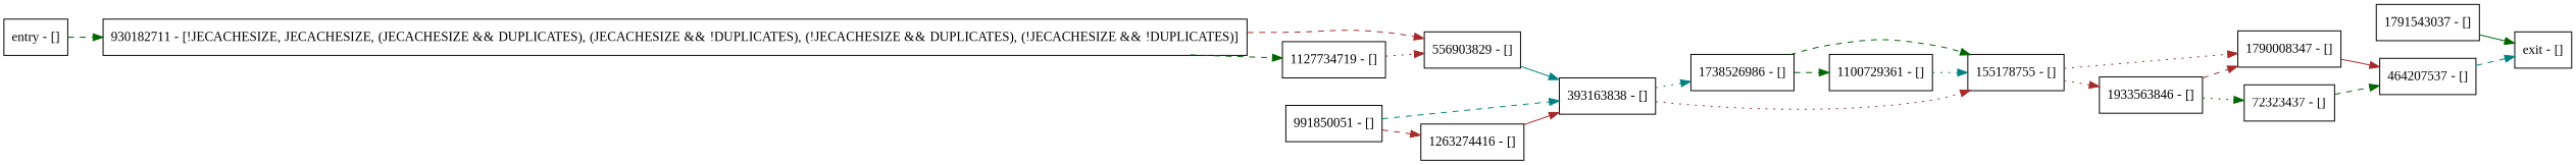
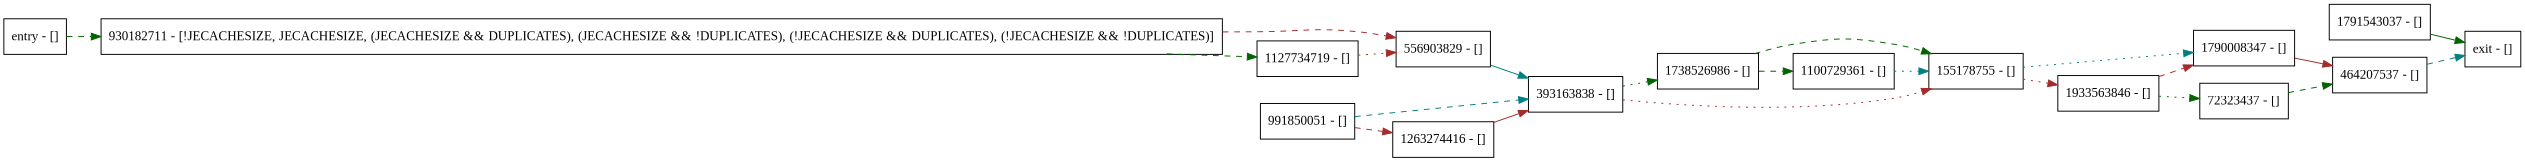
  digraph {
    fontname="Liberation Serif"
    rankdir=LR
    node [fontname="Liberation Serif" shape=record]
    edge [color=brown fontname="Liberation Serif" style=dashed]
    n1 [label="1791543037 - []"]
    n2 [label="exit - []"]
    n3 [label="556903829 - []"]
    n4 [label="393163838 - []"]
    n5 [label="991850051 - []"]
    n6 [label="1263274416 - []"]
    n7 [label="1738526986 - []"]
    n8 [label="155178755 - []"]
    n9 [label="72323437 - []"]
    n10 [label="464207537 - []"]
    n11 [label="1790008347 - []"]
    n12 [label="1100729361 - []"]
    n13 [label="1933563846 - []"]
    n14 [label="930182711 - [!JECACHESIZE, JECACHESIZE, (JECACHESIZE && DUPLICATES), (JECACHESIZE && !DUPLICATES), (!JECACHESIZE && DUPLICATES), (!JECACHESIZE && !DUPLICATES)]"]
    n15 [label="1127734719 - []"]
    n16 [label="entry - []"]
    n1 -> n2 [color=darkgreen style=solid]
    n3 -> n4 [color=teal style=solid]
-   n4 -> n7 [color=teal style=dotted]
+   n4 -> n7 [color=darkgreen style=dotted]
    n4 -> n8 [style=dotted]
    n5 -> n4 [color=teal]
    n5 -> n6
    n6 -> n4 [style=solid]
    n7 -> n8 [color=darkgreen]
    n7 -> n12 [color=darkgreen]
-   n8 -> n11 [style=dotted]
+   n8 -> n11 [color=teal style=dotted]
    n8 -> n13 [style=dotted]
    n9 -> n10 [color=darkgreen]
    n10 -> n2 [color=teal]
    n11 -> n10 [style=solid]
    n12 -> n8 [color=teal style=dotted]
    n13 -> n9 [color=darkgreen style=dotted]
    n13 -> n11
    n14 -> n3
    n14 -> n15 [color=darkgreen]
    n15 -> n3 [style=dotted]
    n16 -> n14 [color=darkgreen]
  }
